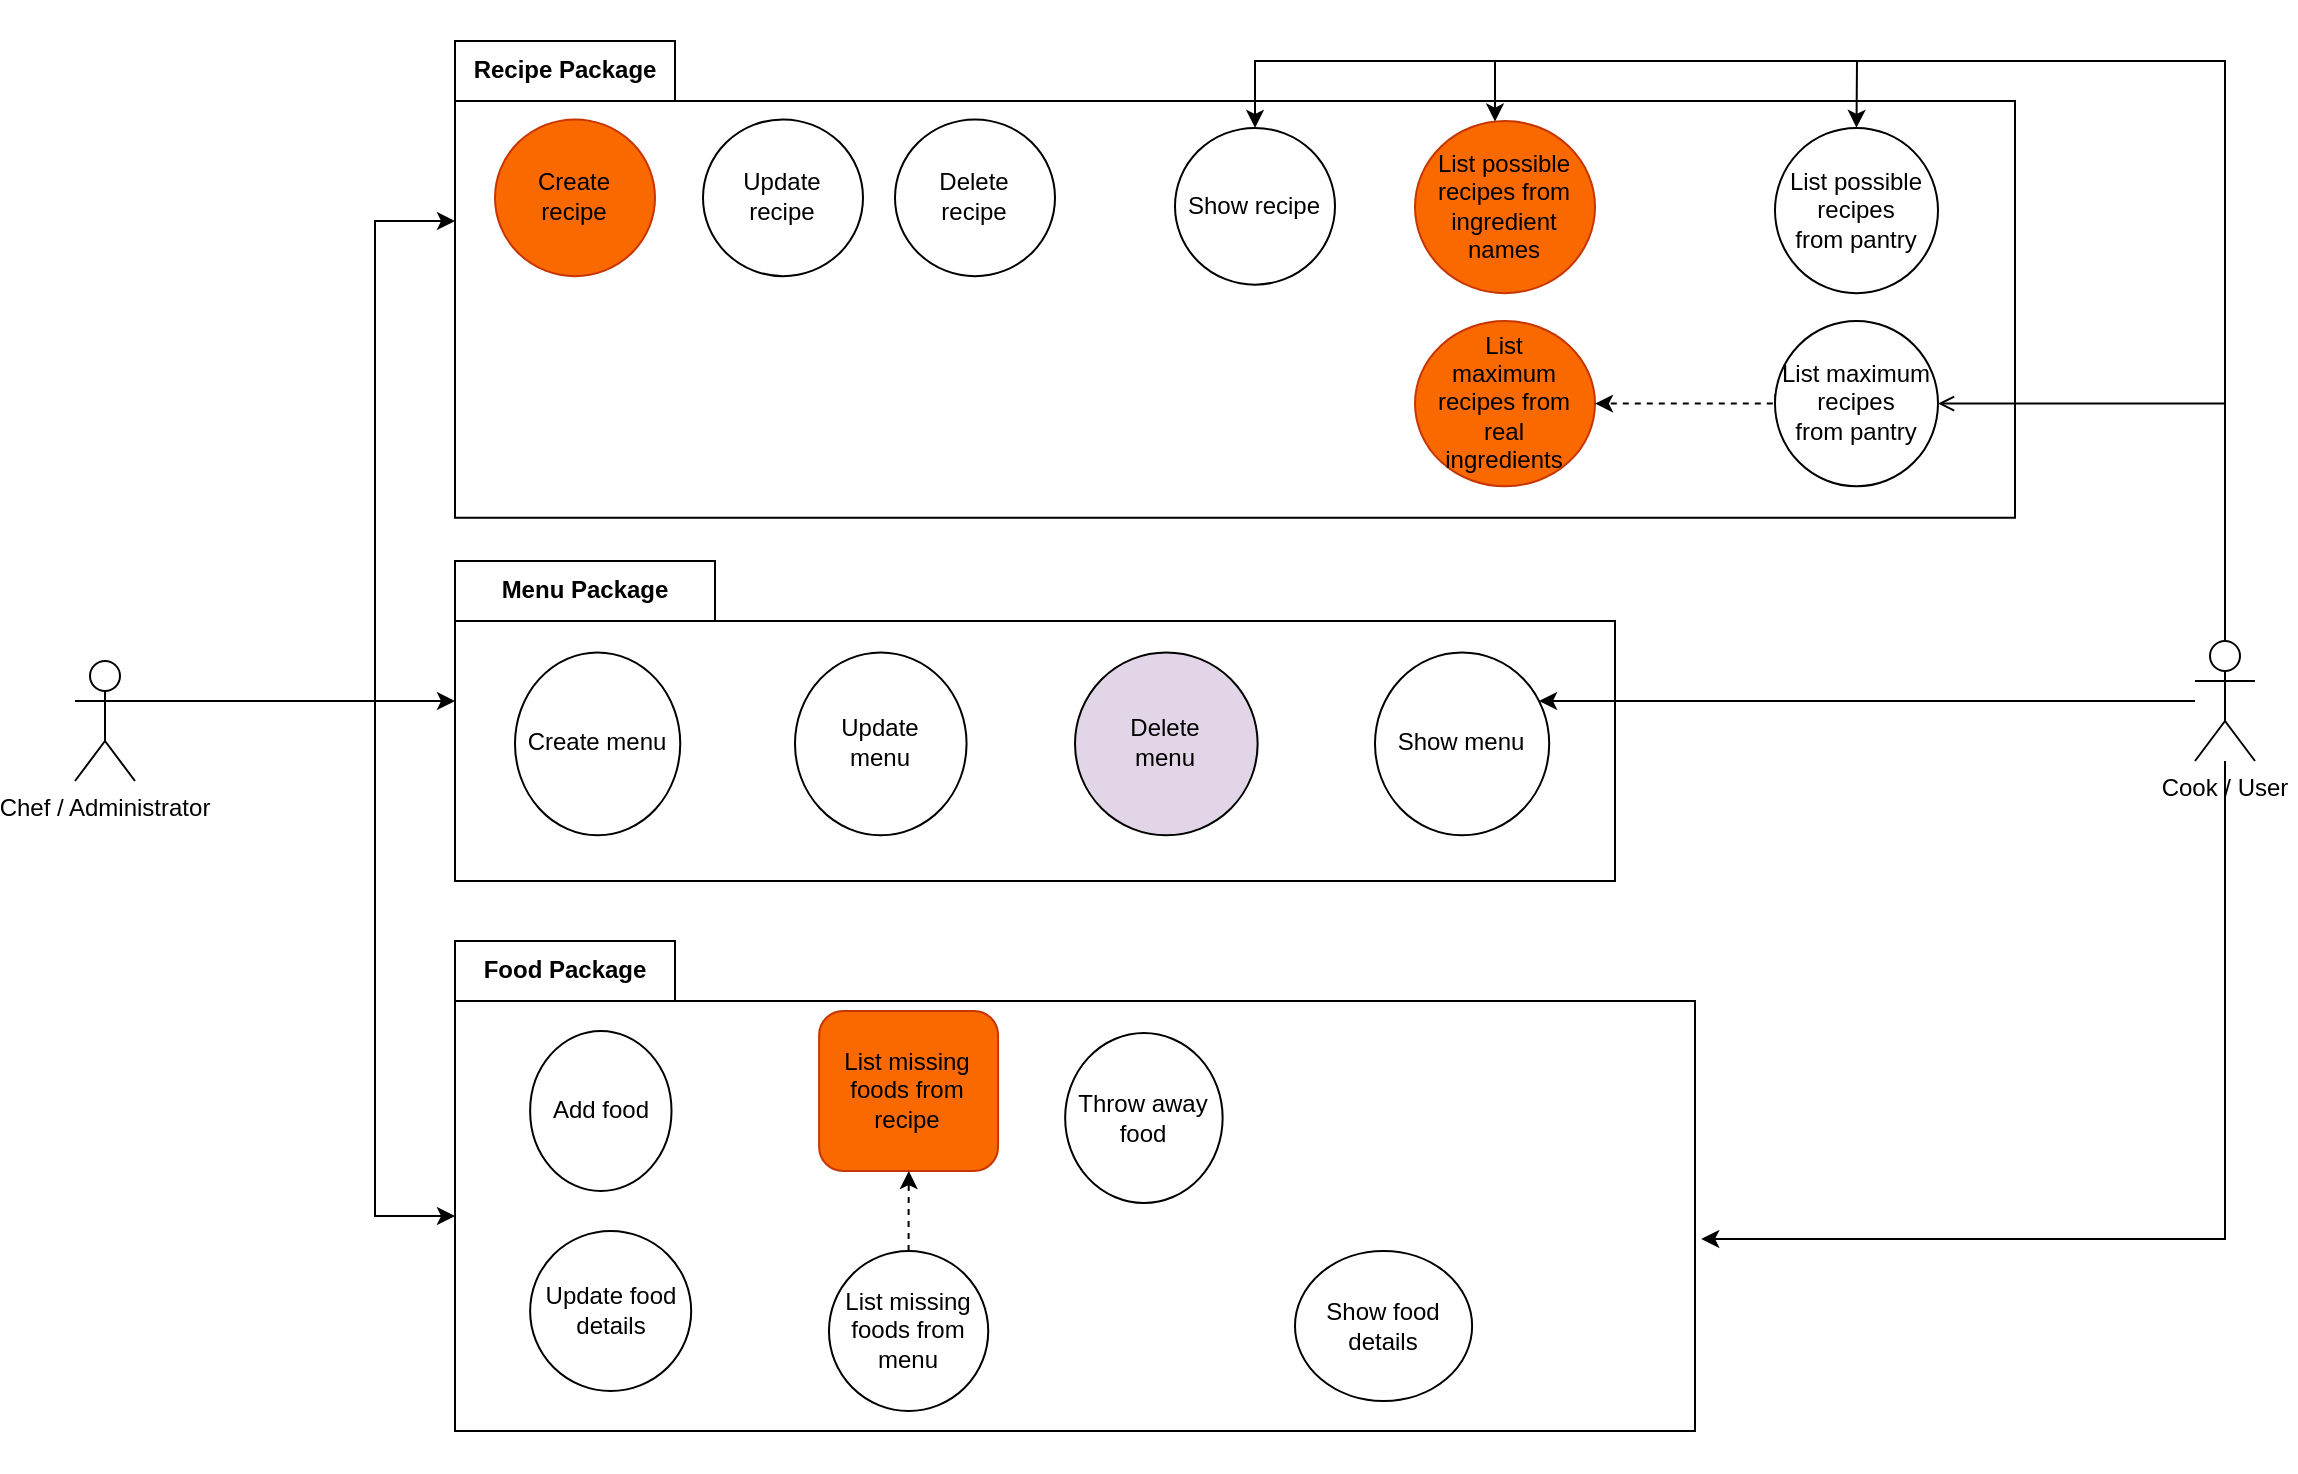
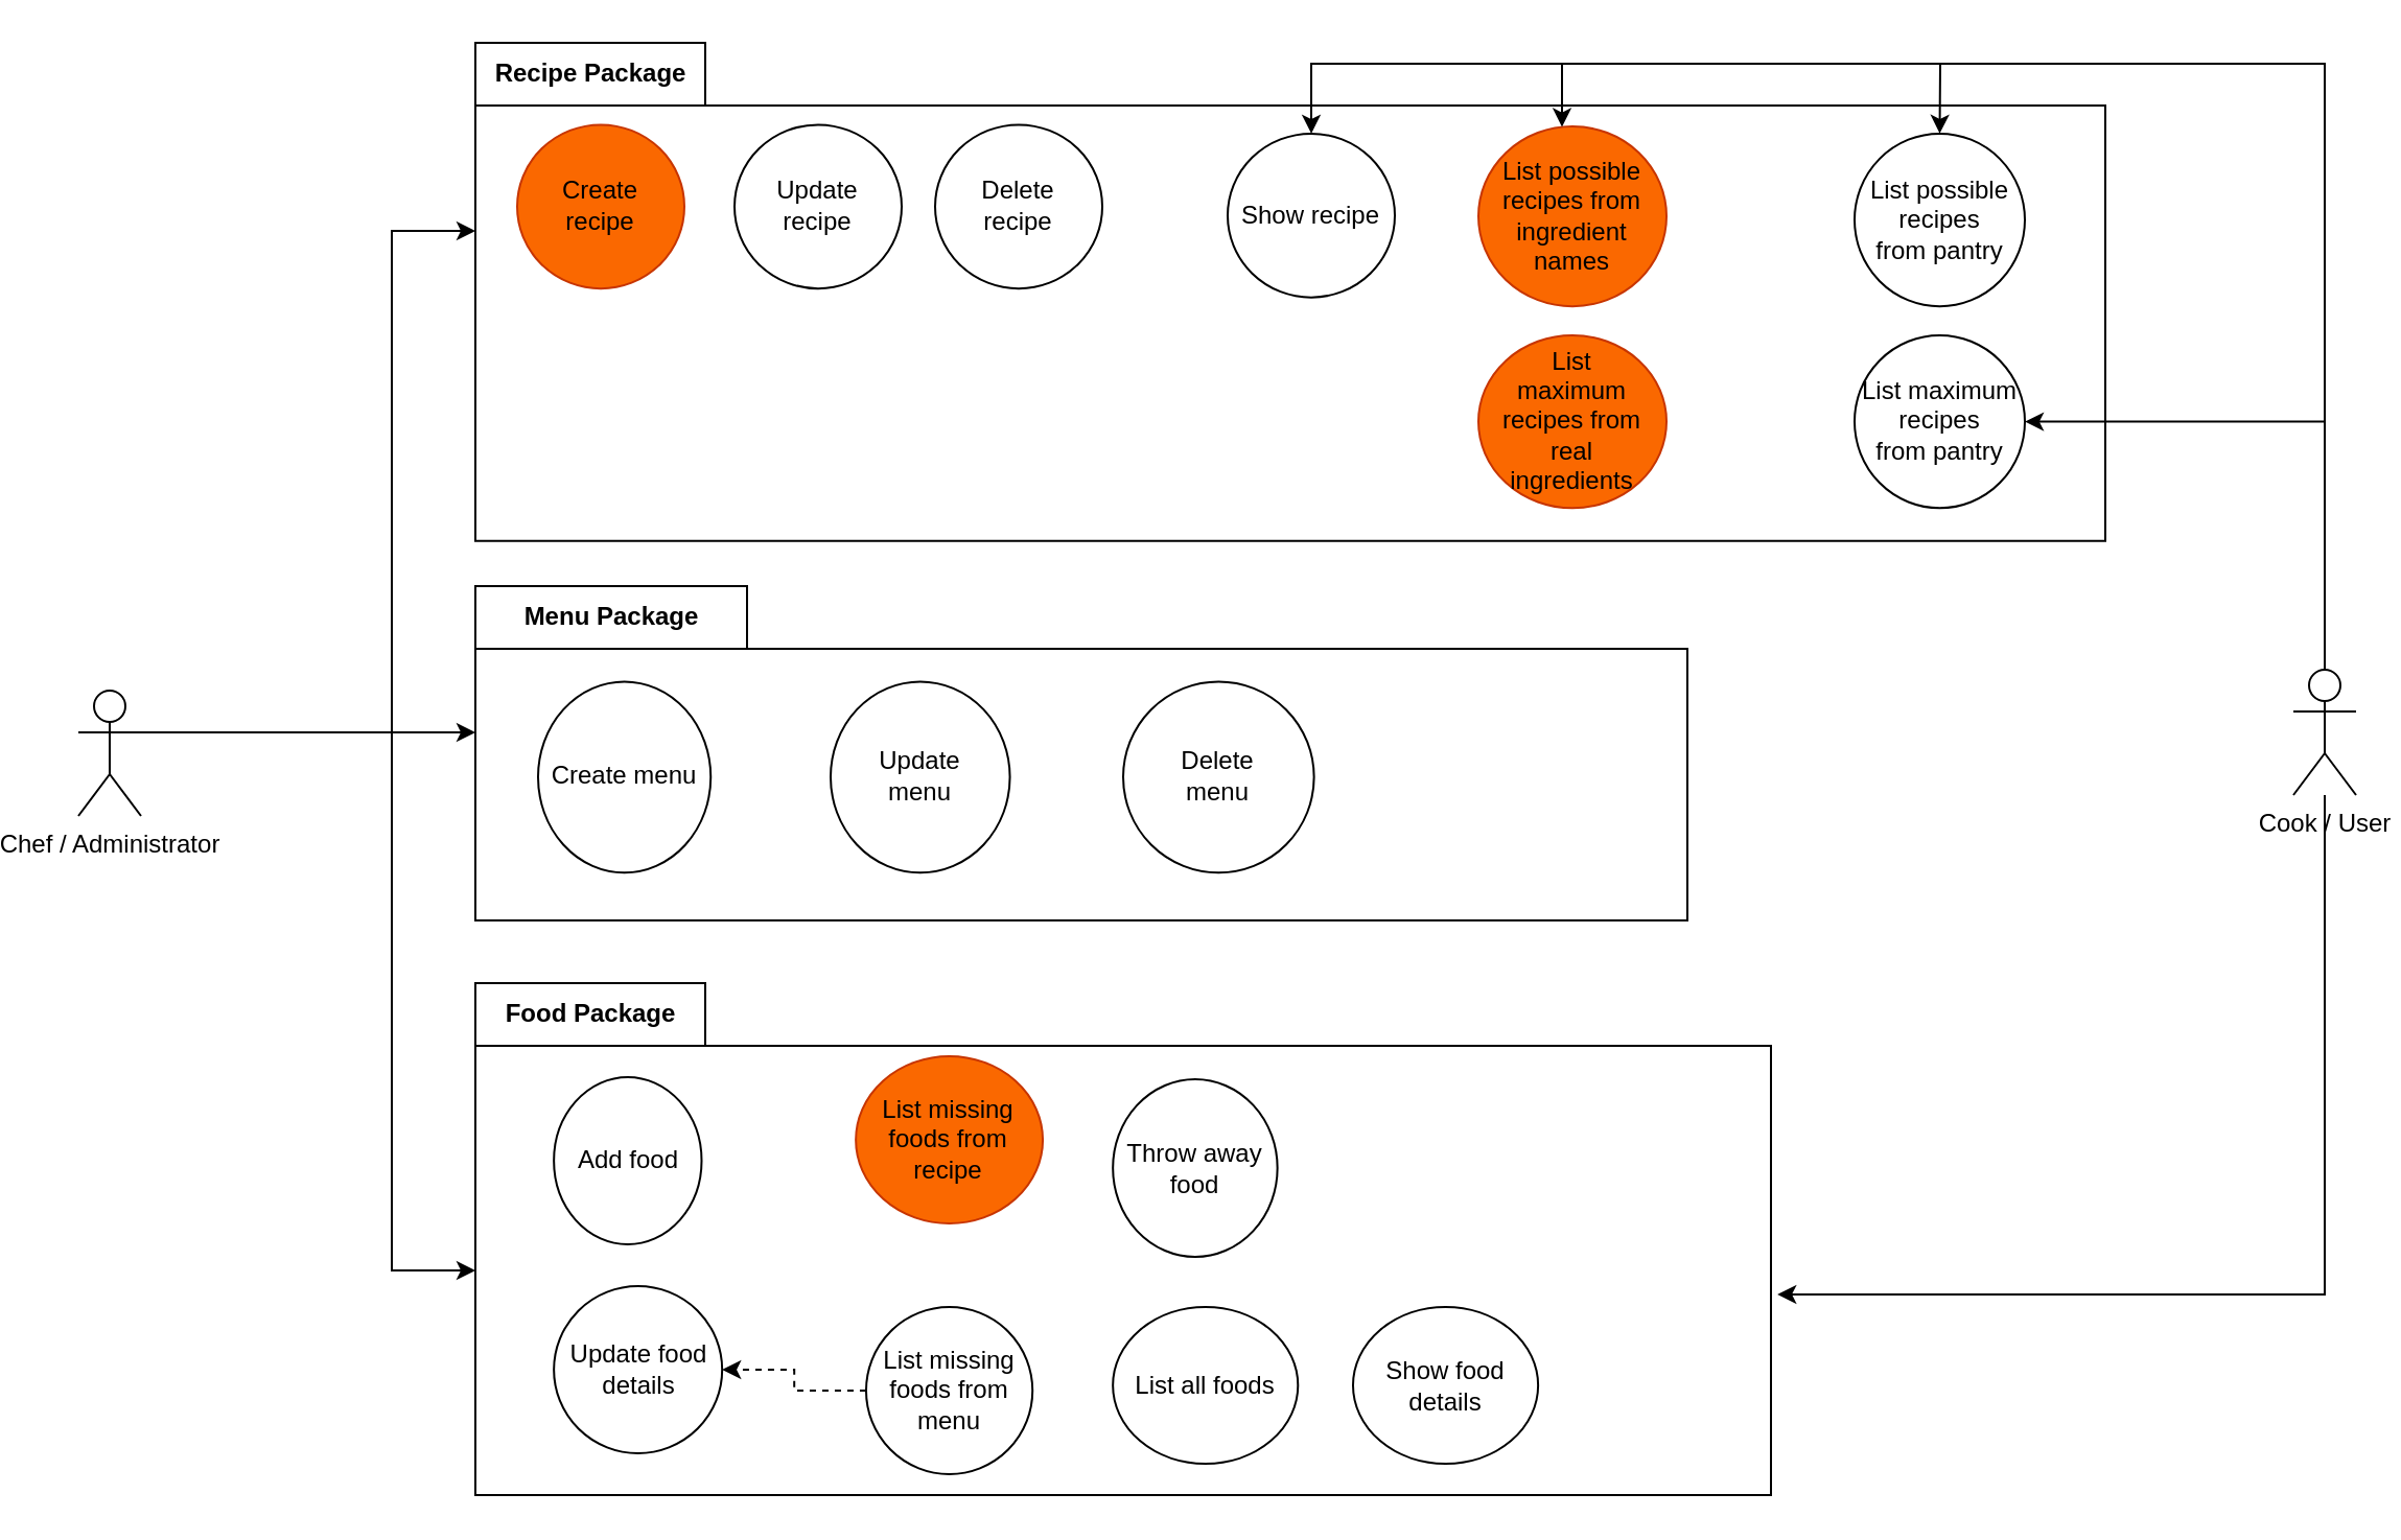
  <mxCell id="0" />
  <mxCell id="1" parent="0" />
  <mxCell id="2" value="Recipe Package" style="shape=folder;fontStyle=1;tabWidth=110;tabHeight=30;tabPosition=left;html=1;boundedLbl=1;labelInHeader=1;container=1;collapsible=0;" parent="1" vertex="1"><mxGeometry x="210" y="20" width="780" height="238.382" as="geometry" /></mxCell>
  <mxCell id="3" value="" style="html=1;strokeColor=none;resizeWidth=1;resizeHeight=1;fillColor=none;part=1;connectable=0;allowArrows=0;deletable=0;" parent="2" vertex="1"><mxGeometry width="780" height="97.975" relative="1" as="geometry"><mxPoint y="30" as="offset" /></mxGeometry></mxCell>
  <mxCell id="4" value="Create&lt;br&gt;recipe" style="ellipse;whiteSpace=wrap;html=1;verticalAlign=middle;fillColor=#fa6800;strokeColor=#C73500;fontColor=#000000;" parent="2" vertex="1"><mxGeometry x="20" y="39.19" width="80" height="78.38" as="geometry" /></mxCell>
  <mxCell id="5" value="Update&lt;br&gt;recipe" style="ellipse;whiteSpace=wrap;html=1;verticalAlign=middle;" parent="2" vertex="1"><mxGeometry x="124" y="39.19" width="80" height="78.38" as="geometry" /></mxCell>
  <mxCell id="6" value="Delete&lt;br&gt;recipe" style="ellipse;whiteSpace=wrap;html=1;verticalAlign=middle;" parent="2" vertex="1"><mxGeometry x="220" y="39.19" width="80" height="78.38" as="geometry" /></mxCell>
  <mxCell id="7" value="Show recipe" style="ellipse;whiteSpace=wrap;html=1;verticalAlign=middle;direction=south;" parent="2" vertex="1"><mxGeometry x="360" y="43.442" width="80" height="78.38" as="geometry" /></mxCell>
  <mxCell id="8" value="List possible recipes from ingredient&lt;br&gt;names" style="ellipse;whiteSpace=wrap;html=1;verticalAlign=middle;fillColor=#fa6800;strokeColor=#C73500;fontColor=#000000;" parent="2" vertex="1"><mxGeometry x="480" y="40" width="90" height="86.07" as="geometry" /></mxCell>
  <mxCell id="9" value="List possible recipes from&amp;nbsp;pantry" style="ellipse;whiteSpace=wrap;html=1;verticalAlign=middle;" parent="2" vertex="1"><mxGeometry x="660" y="43.442" width="81.5" height="82.632" as="geometry" /></mxCell>
  <mxCell id="10" value="List&lt;br&gt;maximum recipes from real&lt;br&gt;ingredients" style="ellipse;whiteSpace=wrap;html=1;verticalAlign=middle;fillColor=#fa6800;strokeColor=#C73500;fontColor=#000000;" vertex="1" parent="2"><mxGeometry x="480" y="140" width="90" height="82.63" as="geometry" /></mxCell>
- <mxCell id="11" style="edgeStyle=orthogonalEdgeStyle;rounded=0;orthogonalLoop=1;jettySize=auto;html=1;dashed=1;exitX=0.002;exitY=0.443;exitDx=0;exitDy=0;exitPerimeter=0;entryX=1;entryY=0.5;entryDx=0;entryDy=0;" edge="1" parent="2" source="12" target="10"><mxGeometry relative="1" as="geometry"><Array as="points"><mxPoint x="660" y="181" /></Array></mxGeometry></mxCell>
  <mxCell id="12" value="List maximum recipes from&amp;nbsp;pantry" style="ellipse;whiteSpace=wrap;html=1;verticalAlign=middle;" vertex="1" parent="2"><mxGeometry x="660" y="139.994" width="81.5" height="82.632" as="geometry" /></mxCell>
  <mxCell id="13" value="Menu Package" style="shape=folder;fontStyle=1;tabWidth=130;tabHeight=30;tabPosition=left;html=1;boundedLbl=1;labelInHeader=1;container=1;collapsible=0;" parent="1" vertex="1"><mxGeometry x="210" y="280" width="580" height="160" as="geometry" /></mxCell>
  <mxCell id="14" value="" style="html=1;strokeColor=none;resizeWidth=1;resizeHeight=1;fillColor=none;part=1;connectable=0;allowArrows=0;deletable=0;" parent="13" vertex="1"><mxGeometry width="442.632" height="112" relative="1" as="geometry"><mxPoint y="30" as="offset" /></mxGeometry></mxCell>
  <mxCell id="15" value="Create menu" style="ellipse;whiteSpace=wrap;html=1;verticalAlign=middle;" parent="13" vertex="1"><mxGeometry x="30" y="45.71" width="82.63" height="91.43" as="geometry" /></mxCell>
  <mxCell id="16" value="Update&lt;br&gt;menu" style="ellipse;whiteSpace=wrap;html=1;verticalAlign=middle;" parent="13" vertex="1"><mxGeometry x="170" y="45.71" width="85.79" height="91.43" as="geometry" /></mxCell>
- <mxCell id="17" value="Delete&lt;br&gt;menu" style="ellipse;whiteSpace=wrap;html=1;verticalAlign=middle;fillColor=#e1d5e7;" parent="13" vertex="1"><mxGeometry x="310" y="45.71" width="91.32" height="91.43" as="geometry" /></mxCell>
- <mxCell id="18" value="Show menu" style="ellipse;whiteSpace=wrap;html=1;verticalAlign=middle;" parent="13" vertex="1"><mxGeometry x="460" y="45.71" width="87.11" height="91.43" as="geometry" /></mxCell>
+ <mxCell id="17" value="Delete&lt;br&gt;menu" style="ellipse;whiteSpace=wrap;html=1;verticalAlign=middle;" parent="13" vertex="1"><mxGeometry x="310" y="45.71" width="91.32" height="91.43" as="geometry" /></mxCell>
  <mxCell id="19" value="Food&amp;nbsp;Package" style="shape=folder;fontStyle=1;tabWidth=110;tabHeight=30;tabPosition=left;html=1;boundedLbl=1;labelInHeader=1;container=1;collapsible=0;" parent="1" vertex="1"><mxGeometry x="210" y="470" width="620" height="245" as="geometry" /></mxCell>
  <mxCell id="20" value="" style="html=1;strokeColor=none;resizeWidth=1;resizeHeight=1;fillColor=none;part=1;connectable=0;allowArrows=0;deletable=0;" parent="19" vertex="1"><mxGeometry width="600.317" height="190" relative="1" as="geometry"><mxPoint y="30" as="offset" /></mxGeometry></mxCell>
  <mxCell id="21" value="Add food" style="ellipse;whiteSpace=wrap;html=1;verticalAlign=middle;" parent="19" vertex="1"><mxGeometry x="37.574" y="45" width="70.68" height="80" as="geometry" /></mxCell>
  <mxCell id="22" value="Update food details" style="ellipse;whiteSpace=wrap;html=1;verticalAlign=middle;" parent="19" vertex="1"><mxGeometry x="37.574" y="145" width="80.521" height="80" as="geometry" /></mxCell>
  <mxCell id="23" value="Throw away food" style="ellipse;whiteSpace=wrap;html=1;verticalAlign=middle;" parent="19" vertex="1"><mxGeometry x="305.081" y="46" width="78.73" height="85" as="geometry" /></mxCell>
- <mxCell id="25" value="List missing foods from recipe" style="whiteSpace=wrap;html=1;verticalAlign=middle;fillColor=#fa6800;strokeColor=#C73500;fontColor=#000000;rounded=1;" parent="19" vertex="1"><mxGeometry x="182.063" y="35" width="89.467" height="80" as="geometry" /></mxCell>
- <mxCell id="26" value="" style="edgeStyle=orthogonalEdgeStyle;rounded=0;orthogonalLoop=1;jettySize=auto;html=1;dashed=1;" parent="19" source="27" target="25" edge="1"><mxGeometry relative="1" as="geometry" /></mxCell>
+ <mxCell id="24" value="List all foods" style="ellipse;whiteSpace=wrap;html=1;verticalAlign=middle;" parent="19" vertex="1"><mxGeometry x="305.079" y="155" width="88.571" height="75" as="geometry" /></mxCell>
+ <mxCell id="25" value="List missing foods from recipe" style="ellipse;whiteSpace=wrap;html=1;verticalAlign=middle;fillColor=#fa6800;strokeColor=#C73500;fontColor=#000000;" parent="19" vertex="1"><mxGeometry x="182.063" y="35" width="89.467" height="80" as="geometry" /></mxCell>
+ <mxCell id="26" value="" style="edgeStyle=orthogonalEdgeStyle;rounded=0;orthogonalLoop=1;jettySize=auto;html=1;dashed=1;" parent="19" source="27" target="22" edge="1"><mxGeometry relative="1" as="geometry" /></mxCell>
  <mxCell id="27" value="List missing foods from menu" style="ellipse;whiteSpace=wrap;html=1;verticalAlign=middle;" parent="19" vertex="1"><mxGeometry x="186.984" y="155" width="79.626" height="80" as="geometry" /></mxCell>
  <mxCell id="28" value="Show food details" style="ellipse;whiteSpace=wrap;html=1;verticalAlign=middle;" parent="19" vertex="1"><mxGeometry x="419.999" y="155" width="88.571" height="75" as="geometry" /></mxCell>
  <mxCell id="29" value="" style="edgeStyle=orthogonalEdgeStyle;rounded=0;orthogonalLoop=1;jettySize=auto;html=1;" parent="1" source="32" target="2" edge="1"><mxGeometry relative="1" as="geometry"><mxPoint x="80" y="340" as="sourcePoint" /><Array as="points"><mxPoint x="170" y="350" /><mxPoint x="170" y="110" /></Array></mxGeometry></mxCell>
  <mxCell id="30" style="edgeStyle=orthogonalEdgeStyle;rounded=0;orthogonalLoop=1;jettySize=auto;html=1;" parent="1" source="32" target="13" edge="1"><mxGeometry relative="1" as="geometry"><Array as="points"><mxPoint x="190" y="350" /><mxPoint x="190" y="350" /></Array></mxGeometry></mxCell>
  <mxCell id="31" style="edgeStyle=orthogonalEdgeStyle;rounded=0;orthogonalLoop=1;jettySize=auto;html=1;entryX=0;entryY=0;entryDx=0;entryDy=137.5;entryPerimeter=0;" parent="1" source="32" target="19" edge="1"><mxGeometry relative="1" as="geometry"><Array as="points"><mxPoint x="170" y="350" /><mxPoint x="170" y="608" /></Array></mxGeometry></mxCell>
  <mxCell id="32" value="Chef / Administrator" style="shape=umlActor;verticalLabelPosition=bottom;verticalAlign=top;html=1;outlineConnect=0;" parent="1" vertex="1"><mxGeometry x="20" y="330" width="30" height="60" as="geometry" /></mxCell>
  <mxCell id="33" style="edgeStyle=orthogonalEdgeStyle;rounded=0;orthogonalLoop=1;jettySize=auto;html=1;entryX=1.005;entryY=0.608;entryDx=0;entryDy=0;entryPerimeter=0;" parent="1" source="39" target="19" edge="1"><mxGeometry relative="1" as="geometry"><mxPoint x="180" y="560" as="sourcePoint" /><Array as="points"><mxPoint x="1095" y="619" /></Array></mxGeometry></mxCell>
  <mxCell id="34" style="edgeStyle=orthogonalEdgeStyle;rounded=0;orthogonalLoop=1;jettySize=auto;html=1;" parent="1" source="39" target="7" edge="1"><mxGeometry relative="1" as="geometry"><Array as="points"><mxPoint x="1095" y="30" /><mxPoint x="610" y="30" /></Array></mxGeometry></mxCell>
  <mxCell id="35" style="edgeStyle=orthogonalEdgeStyle;rounded=0;orthogonalLoop=1;jettySize=auto;html=1;" parent="1" source="39" target="8" edge="1"><mxGeometry relative="1" as="geometry"><Array as="points"><mxPoint x="1095" y="30" /><mxPoint x="730" y="30" /></Array></mxGeometry></mxCell>
  <mxCell id="36" style="edgeStyle=orthogonalEdgeStyle;rounded=0;orthogonalLoop=1;jettySize=auto;html=1;" parent="1" source="39" target="9" edge="1"><mxGeometry relative="1" as="geometry"><Array as="points"><mxPoint x="1095" y="30" /><mxPoint x="911" y="30" /></Array></mxGeometry></mxCell>
- <mxCell id="37" style="edgeStyle=orthogonalEdgeStyle;rounded=0;orthogonalLoop=1;jettySize=auto;html=1;" parent="1" source="39" target="18" edge="1"><mxGeometry relative="1" as="geometry"><Array as="points"><mxPoint x="960" y="350" /><mxPoint x="960" y="350" /></Array></mxGeometry></mxCell>
- <mxCell id="38" style="edgeStyle=orthogonalEdgeStyle;rounded=0;orthogonalLoop=1;jettySize=auto;html=1;entryX=1;entryY=0.5;entryDx=0;entryDy=0;endArrow=open;" edge="1" parent="1" source="39" target="12"><mxGeometry relative="1" as="geometry"><Array as="points"><mxPoint x="1095" y="201" /></Array></mxGeometry></mxCell>
+ <mxCell id="38" style="edgeStyle=orthogonalEdgeStyle;rounded=0;orthogonalLoop=1;jettySize=auto;html=1;entryX=1;entryY=0.5;entryDx=0;entryDy=0;" edge="1" parent="1" source="39" target="12"><mxGeometry relative="1" as="geometry"><Array as="points"><mxPoint x="1095" y="201" /></Array></mxGeometry></mxCell>
  <mxCell id="39" value="Cook / User" style="shape=umlActor;verticalLabelPosition=bottom;verticalAlign=top;html=1;outlineConnect=0;" parent="1" vertex="1"><mxGeometry x="1080" y="320" width="30" height="60" as="geometry" /></mxCell>
